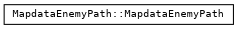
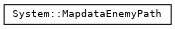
  digraph {
    rankdir=TB
    fontname="DejaVu Sans Mono"
-   n1 [color=black fillcolor=white fontname="DejaVu Sans Mono" fontsize=10 height=0.2 label="MapdataEnemyPath::MapdataEnemyPath" shape=record style=filled width=0.4]
+   n1 [color=black fillcolor=white fontname="DejaVu Sans Mono" fontsize=10 height=0.2 label="System::MapdataEnemyPath" shape=record style=filled width=0.4]
  }
